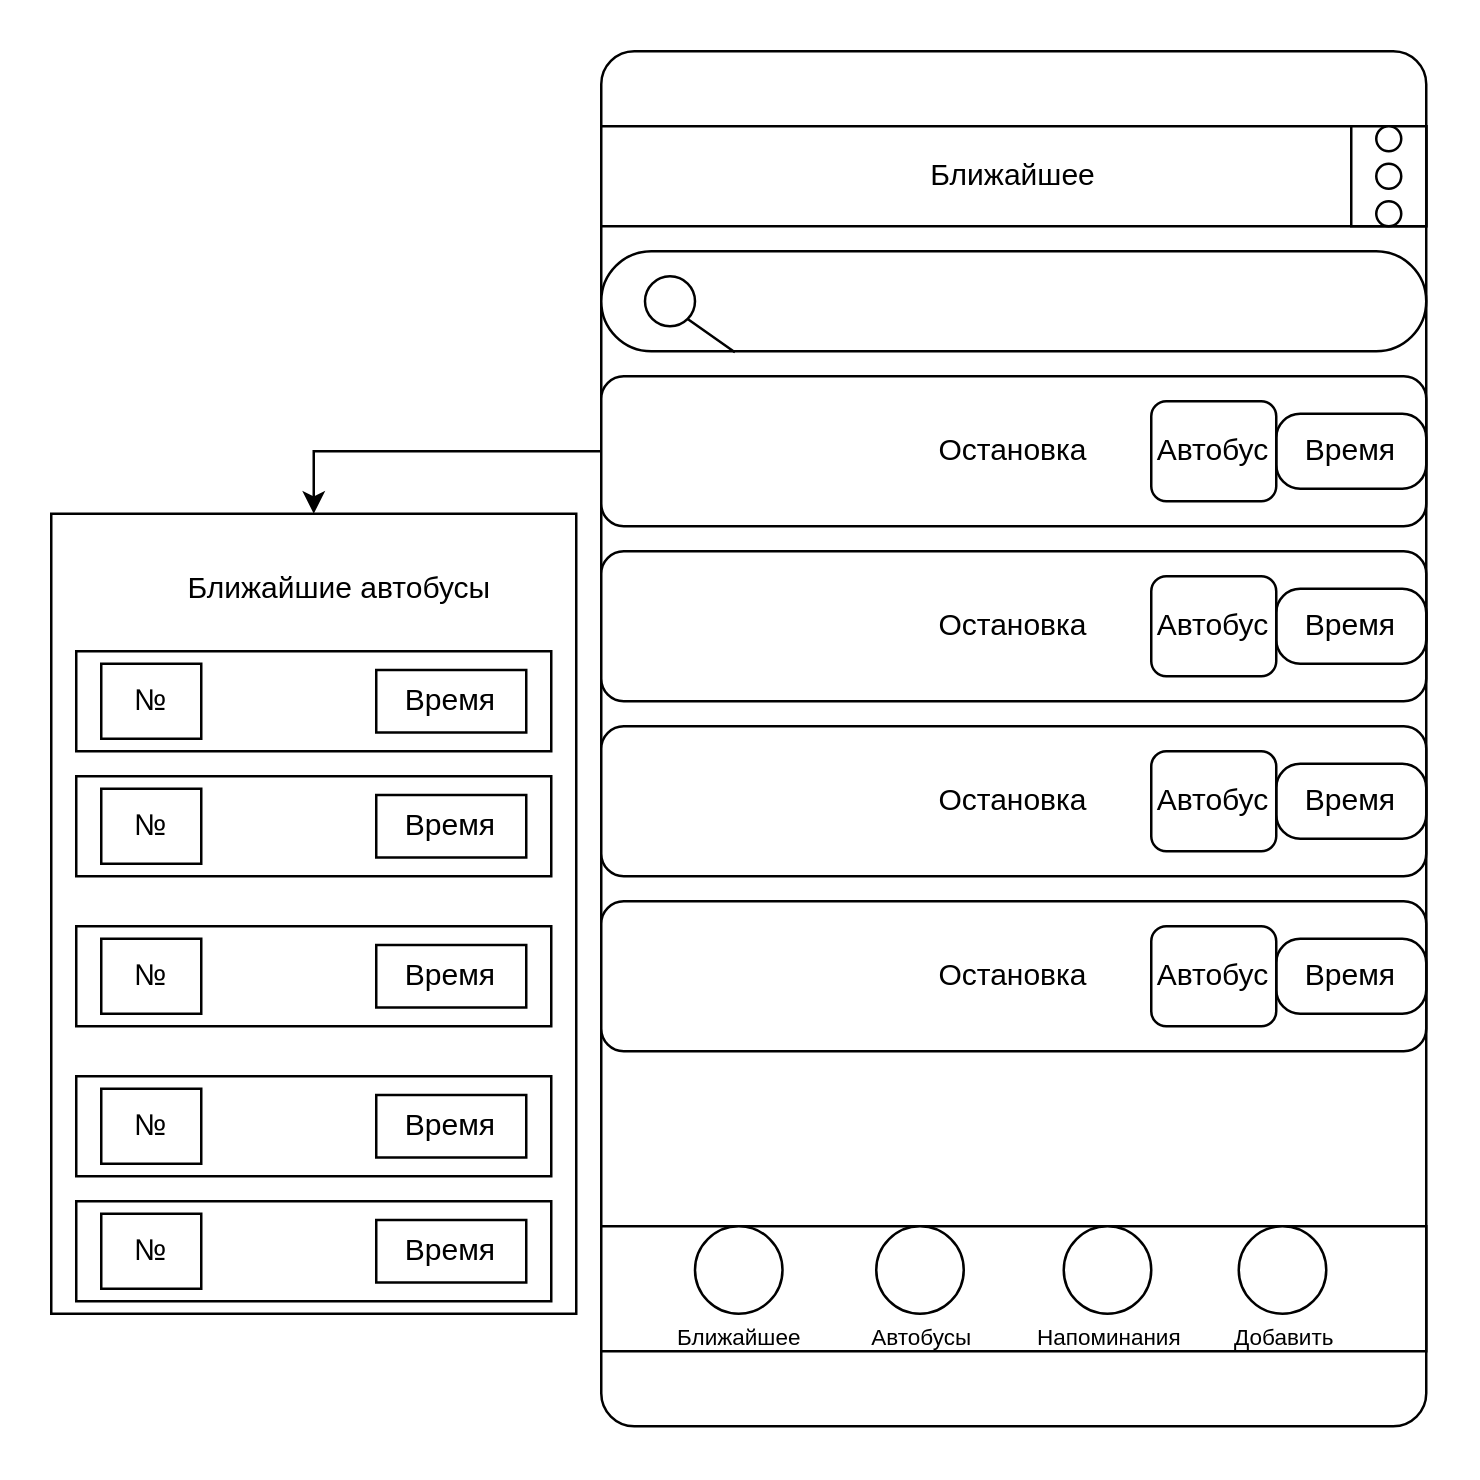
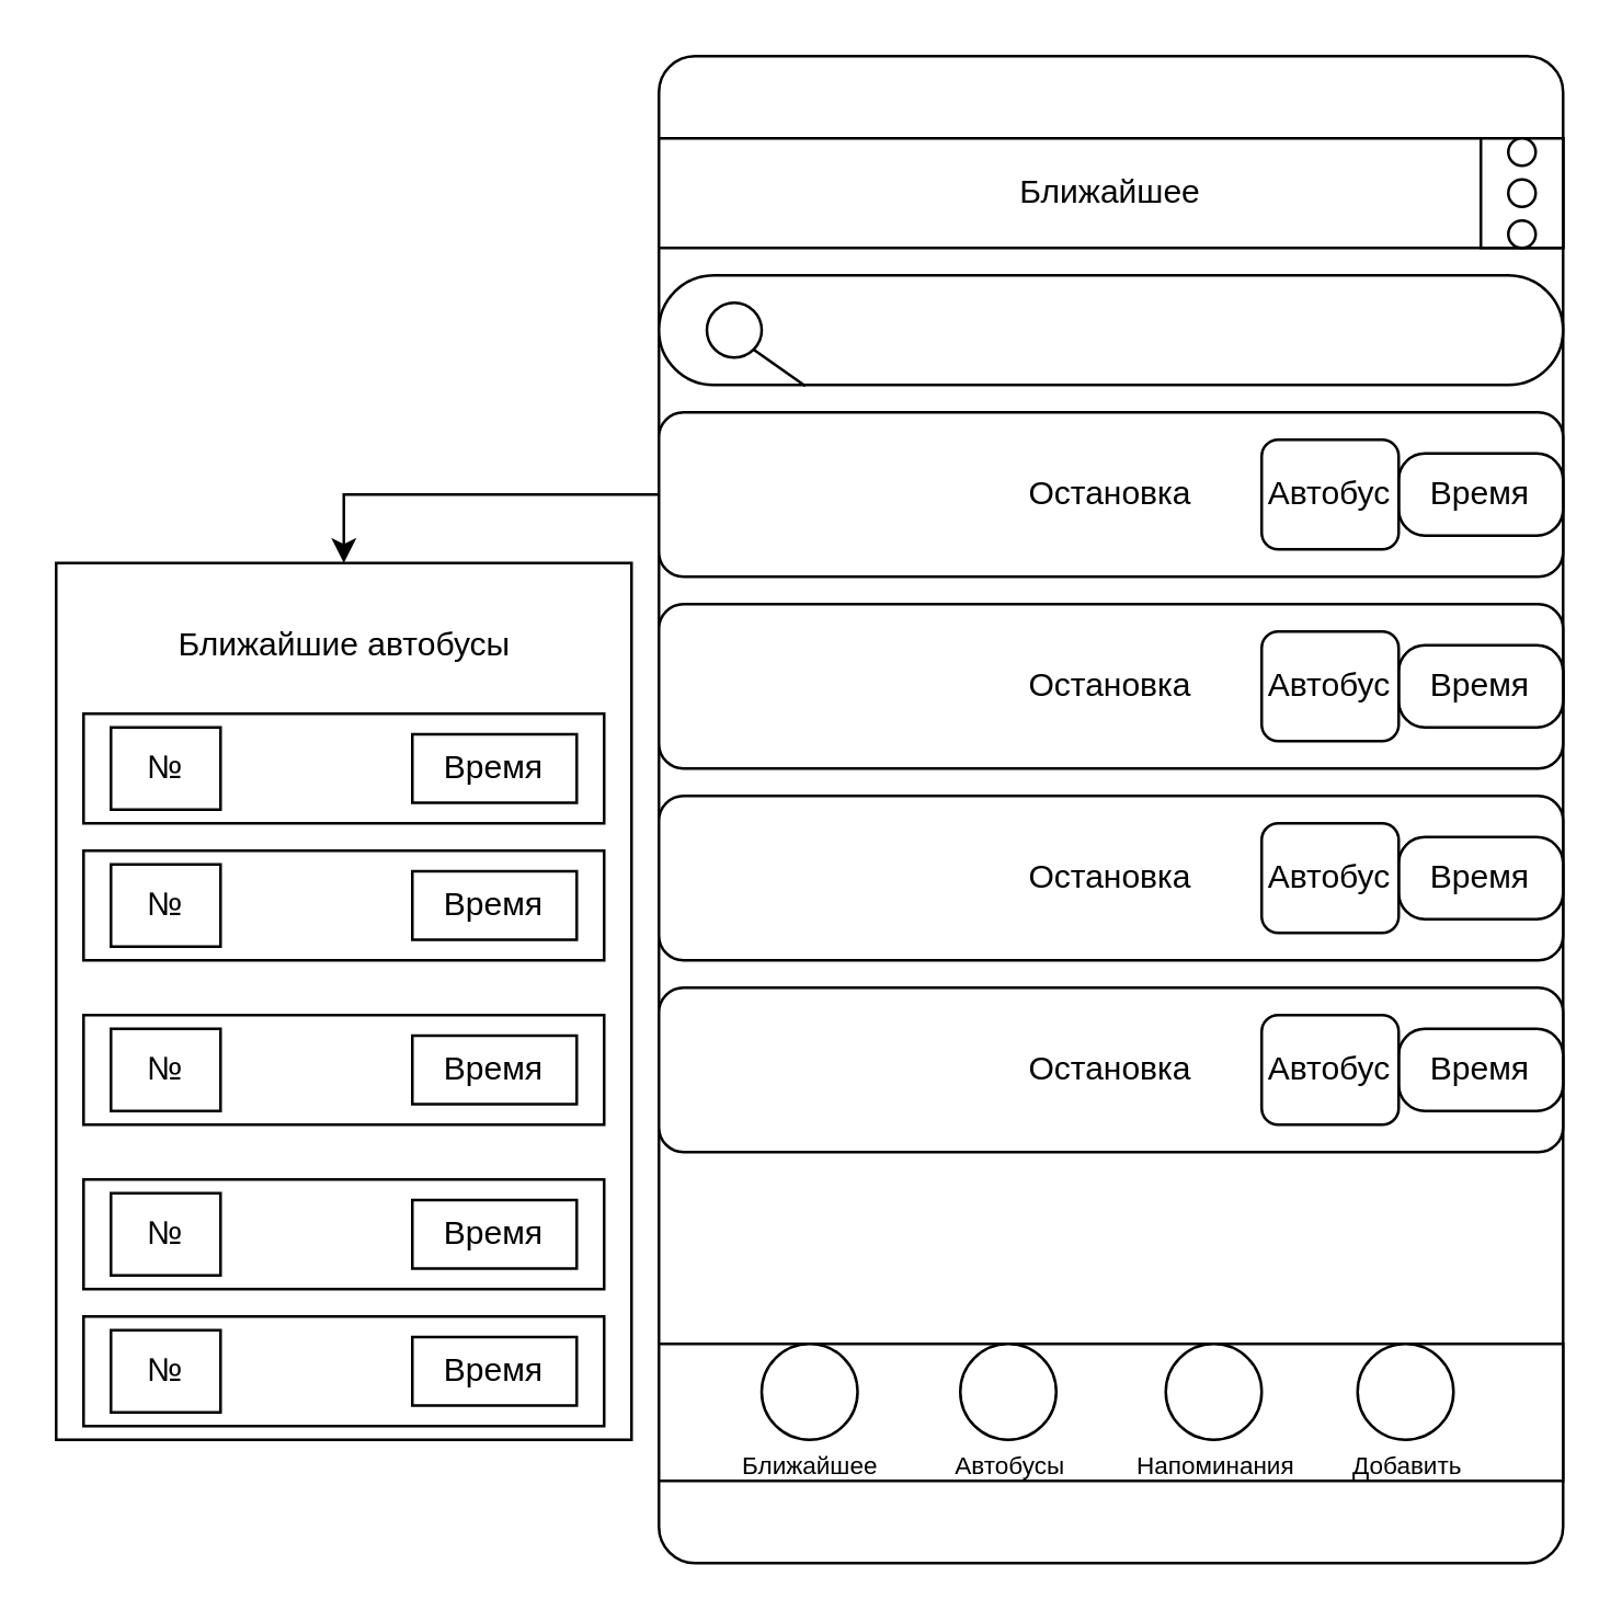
  <mxCell id="0" />
  <mxCell id="1" parent="0" />
  <mxCell id="2" value="" style="group" parent="1" vertex="1" connectable="0"><mxGeometry x="240" y="20" width="330" height="550" as="geometry" /></mxCell>
  <mxCell id="3" value="" style="rounded=1;whiteSpace=wrap;html=1;arcSize=4;" parent="2" vertex="1"><mxGeometry width="330" height="550" as="geometry" /></mxCell>
  <mxCell id="4" value="Ближайшее" style="rounded=0;whiteSpace=wrap;html=1;" parent="2" vertex="1"><mxGeometry y="30" width="330" height="40" as="geometry" /></mxCell>
  <mxCell id="5" value="" style="rounded=0;whiteSpace=wrap;html=1;" parent="2" vertex="1"><mxGeometry y="470" width="330" height="50" as="geometry" /></mxCell>
  <mxCell id="6" value="" style="ellipse;whiteSpace=wrap;html=1;aspect=fixed;fontSize=9;" parent="2" vertex="1"><mxGeometry x="37.5" y="470" width="35" height="35" as="geometry" /></mxCell>
  <mxCell id="7" value="" style="ellipse;whiteSpace=wrap;html=1;aspect=fixed;" parent="2" vertex="1"><mxGeometry x="110" y="470" width="35" height="35" as="geometry" /></mxCell>
  <mxCell id="8" value="" style="ellipse;whiteSpace=wrap;html=1;aspect=fixed;" parent="2" vertex="1"><mxGeometry x="185" y="470" width="35" height="35" as="geometry" /></mxCell>
  <mxCell id="9" value="" style="ellipse;whiteSpace=wrap;html=1;aspect=fixed;" parent="2" vertex="1"><mxGeometry x="255" y="470" width="35" height="35" as="geometry" /></mxCell>
  <mxCell id="10" value="" style="rounded=0;whiteSpace=wrap;html=1;" parent="2" vertex="1"><mxGeometry x="300" y="30" width="30" height="40" as="geometry" /></mxCell>
  <mxCell id="11" value="" style="ellipse;whiteSpace=wrap;html=1;aspect=fixed;" parent="2" vertex="1"><mxGeometry x="310" y="60" width="10" height="10" as="geometry" /></mxCell>
  <mxCell id="12" value="" style="ellipse;whiteSpace=wrap;html=1;aspect=fixed;" parent="2" vertex="1"><mxGeometry x="310" y="30" width="10" height="10" as="geometry" /></mxCell>
  <mxCell id="13" value="" style="ellipse;whiteSpace=wrap;html=1;aspect=fixed;" parent="2" vertex="1"><mxGeometry x="310" y="45" width="10" height="10" as="geometry" /></mxCell>
  <mxCell id="14" value="Время" style="rounded=1;whiteSpace=wrap;html=1;arcSize=32;" parent="2" vertex="1"><mxGeometry x="270" y="215" width="60" height="30" as="geometry" /></mxCell>
  <mxCell id="15" value="Автобус" style="rounded=1;whiteSpace=wrap;html=1;" parent="2" vertex="1"><mxGeometry x="220" y="210" width="50" height="40" as="geometry" /></mxCell>
  <mxCell id="16" value="Напоминания" style="text;html=1;resizable=0;autosize=1;align=center;verticalAlign=middle;points=[];fillColor=none;strokeColor=none;rounded=0;fontSize=9;" parent="1" vertex="1"><mxGeometry x="402.5" y="525" width="80" height="20" as="geometry" /></mxCell>
  <mxCell id="17" value="Автобусы" style="text;html=1;resizable=0;autosize=1;align=center;verticalAlign=middle;points=[];fillColor=none;strokeColor=none;rounded=0;fontSize=9;" parent="1" vertex="1"><mxGeometry x="337.5" y="525" width="60" height="20" as="geometry" /></mxCell>
  <mxCell id="18" value="Ближайшее" style="text;html=1;resizable=0;autosize=1;align=center;verticalAlign=middle;points=[];fillColor=none;strokeColor=none;rounded=0;fontSize=9;" parent="1" vertex="1"><mxGeometry x="260" y="525" width="70" height="20" as="geometry" /></mxCell>
  <mxCell id="19" value="Остановка" style="rounded=1;whiteSpace=wrap;html=1;" parent="1" vertex="1"><mxGeometry x="240" y="360" width="330" height="60" as="geometry" /></mxCell>
  <mxCell id="20" value="Добавить" style="text;html=1;resizable=0;autosize=1;align=center;verticalAlign=middle;points=[];fillColor=none;strokeColor=none;rounded=0;fontSize=9;" parent="1" vertex="1"><mxGeometry x="482.5" y="525" width="60" height="20" as="geometry" /></mxCell>
  <mxCell id="21" value="Остановка" style="rounded=1;whiteSpace=wrap;html=1;" parent="1" vertex="1"><mxGeometry x="240" y="220" width="330" height="60" as="geometry" /></mxCell>
  <mxCell id="22" value="Остановка" style="rounded=1;whiteSpace=wrap;html=1;" parent="1" vertex="1"><mxGeometry x="240" y="290" width="330" height="60" as="geometry" /></mxCell>
  <mxCell id="23" style="edgeStyle=orthogonalEdgeStyle;rounded=0;orthogonalLoop=1;jettySize=auto;html=1;entryX=0.5;entryY=0;entryDx=0;entryDy=0;" edge="1" parent="1" source="24" target="36"><mxGeometry relative="1" as="geometry" /></mxCell>
  <mxCell id="24" value="Остановка" style="rounded=1;whiteSpace=wrap;html=1;" parent="1" vertex="1"><mxGeometry x="240" y="150" width="330" height="60" as="geometry" /></mxCell>
  <mxCell id="25" value="" style="rounded=1;whiteSpace=wrap;html=1;arcSize=50;" parent="1" vertex="1"><mxGeometry x="240" y="100" width="330" height="40" as="geometry" /></mxCell>
  <mxCell id="26" value="" style="ellipse;whiteSpace=wrap;html=1;aspect=fixed;" parent="1" vertex="1"><mxGeometry x="257.5" y="110" width="20" height="20" as="geometry" /></mxCell>
  <mxCell id="27" value="" style="shape=link;html=1;rounded=0;exitX=1;exitY=1;exitDx=0;exitDy=0;entryX=0.162;entryY=1.01;entryDx=0;entryDy=0;entryPerimeter=0;width=0;" parent="1" source="26" target="25" edge="1"><mxGeometry width="100" relative="1" as="geometry"><mxPoint x="370" y="290" as="sourcePoint" /><mxPoint x="470" y="290" as="targetPoint" /></mxGeometry></mxCell>
  <mxCell id="28" value="Время" style="rounded=1;whiteSpace=wrap;html=1;arcSize=32;" parent="1" vertex="1"><mxGeometry x="510" y="165" width="60" height="30" as="geometry" /></mxCell>
  <mxCell id="29" value="Автобус" style="rounded=1;whiteSpace=wrap;html=1;" parent="1" vertex="1"><mxGeometry x="460" y="160" width="50" height="40" as="geometry" /></mxCell>
  <mxCell id="30" value="Время" style="rounded=1;whiteSpace=wrap;html=1;arcSize=32;" parent="1" vertex="1"><mxGeometry x="510" y="235" width="60" height="30" as="geometry" /></mxCell>
  <mxCell id="31" value="Автобус" style="rounded=1;whiteSpace=wrap;html=1;" parent="1" vertex="1"><mxGeometry x="460" y="230" width="50" height="40" as="geometry" /></mxCell>
  <mxCell id="32" value="Время" style="rounded=1;whiteSpace=wrap;html=1;arcSize=32;" parent="1" vertex="1"><mxGeometry x="510" y="305" width="60" height="30" as="geometry" /></mxCell>
  <mxCell id="33" value="Время" style="rounded=1;whiteSpace=wrap;html=1;arcSize=32;" parent="1" vertex="1"><mxGeometry x="510" y="375" width="60" height="30" as="geometry" /></mxCell>
  <mxCell id="34" value="Автобус" style="rounded=1;whiteSpace=wrap;html=1;" parent="1" vertex="1"><mxGeometry x="460" y="300" width="50" height="40" as="geometry" /></mxCell>
  <mxCell id="35" value="Автобус" style="rounded=1;whiteSpace=wrap;html=1;" parent="1" vertex="1"><mxGeometry x="460" y="370" width="50" height="40" as="geometry" /></mxCell>
  <mxCell id="36" value="" style="rounded=0;whiteSpace=wrap;html=1;" vertex="1" parent="1"><mxGeometry x="20" y="205" width="210" height="320" as="geometry" /></mxCell>
  <mxCell id="37" value="" style="rounded=0;whiteSpace=wrap;html=1;" vertex="1" parent="1"><mxGeometry x="30" y="260" width="190" height="40" as="geometry" /></mxCell>
  <mxCell id="38" value="" style="rounded=0;whiteSpace=wrap;html=1;" vertex="1" parent="1"><mxGeometry x="30" y="310" width="190" height="40" as="geometry" /></mxCell>
  <mxCell id="39" value="" style="rounded=0;whiteSpace=wrap;html=1;" vertex="1" parent="1"><mxGeometry x="30" y="370" width="190" height="40" as="geometry" /></mxCell>
  <mxCell id="40" value="" style="rounded=0;whiteSpace=wrap;html=1;" vertex="1" parent="1"><mxGeometry x="30" y="430" width="190" height="40" as="geometry" /></mxCell>
  <mxCell id="41" value="" style="rounded=0;whiteSpace=wrap;html=1;" vertex="1" parent="1"><mxGeometry x="30" y="480" width="190" height="40" as="geometry" /></mxCell>
- <mxCell id="42" value="Ближайшие автобусы" style="text;html=1;resizable=0;autosize=1;align=center;verticalAlign=middle;points=[];fillColor=none;strokeColor=none;rounded=0;" vertex="1" parent="1"><mxGeometry x="65" y="220" width="140" height="30" as="geometry" /></mxCell>
+ <mxCell id="42" value="Ближайшие автобусы" style="text;html=1;resizable=0;autosize=1;align=center;verticalAlign=middle;points=[];fillColor=none;strokeColor=none;rounded=0;" vertex="1" parent="1"><mxGeometry x="55" y="220" width="140" height="30" as="geometry" /></mxCell>
  <mxCell id="43" value="№" style="rounded=0;whiteSpace=wrap;html=1;" vertex="1" parent="1"><mxGeometry x="40" y="265" width="40" height="30" as="geometry" /></mxCell>
  <mxCell id="44" value="Время" style="rounded=0;whiteSpace=wrap;html=1;" vertex="1" parent="1"><mxGeometry x="150" y="267.5" width="60" height="25" as="geometry" /></mxCell>
  <mxCell id="45" value="Время" style="rounded=0;whiteSpace=wrap;html=1;" vertex="1" parent="1"><mxGeometry x="150" y="317.5" width="60" height="25" as="geometry" /></mxCell>
  <mxCell id="46" value="Время" style="rounded=0;whiteSpace=wrap;html=1;" vertex="1" parent="1"><mxGeometry x="150" y="377.5" width="60" height="25" as="geometry" /></mxCell>
  <mxCell id="47" value="Время" style="rounded=0;whiteSpace=wrap;html=1;" vertex="1" parent="1"><mxGeometry x="150" y="437.5" width="60" height="25" as="geometry" /></mxCell>
  <mxCell id="48" value="Время" style="rounded=0;whiteSpace=wrap;html=1;" vertex="1" parent="1"><mxGeometry x="150" y="487.5" width="60" height="25" as="geometry" /></mxCell>
  <mxCell id="49" value="№" style="rounded=0;whiteSpace=wrap;html=1;" vertex="1" parent="1"><mxGeometry x="40" y="315" width="40" height="30" as="geometry" /></mxCell>
  <mxCell id="50" value="№" style="rounded=0;whiteSpace=wrap;html=1;" vertex="1" parent="1"><mxGeometry x="40" y="375" width="40" height="30" as="geometry" /></mxCell>
  <mxCell id="51" value="№" style="rounded=0;whiteSpace=wrap;html=1;" vertex="1" parent="1"><mxGeometry x="40" y="435" width="40" height="30" as="geometry" /></mxCell>
  <mxCell id="52" value="№" style="rounded=0;whiteSpace=wrap;html=1;" vertex="1" parent="1"><mxGeometry x="40" y="485" width="40" height="30" as="geometry" /></mxCell>
